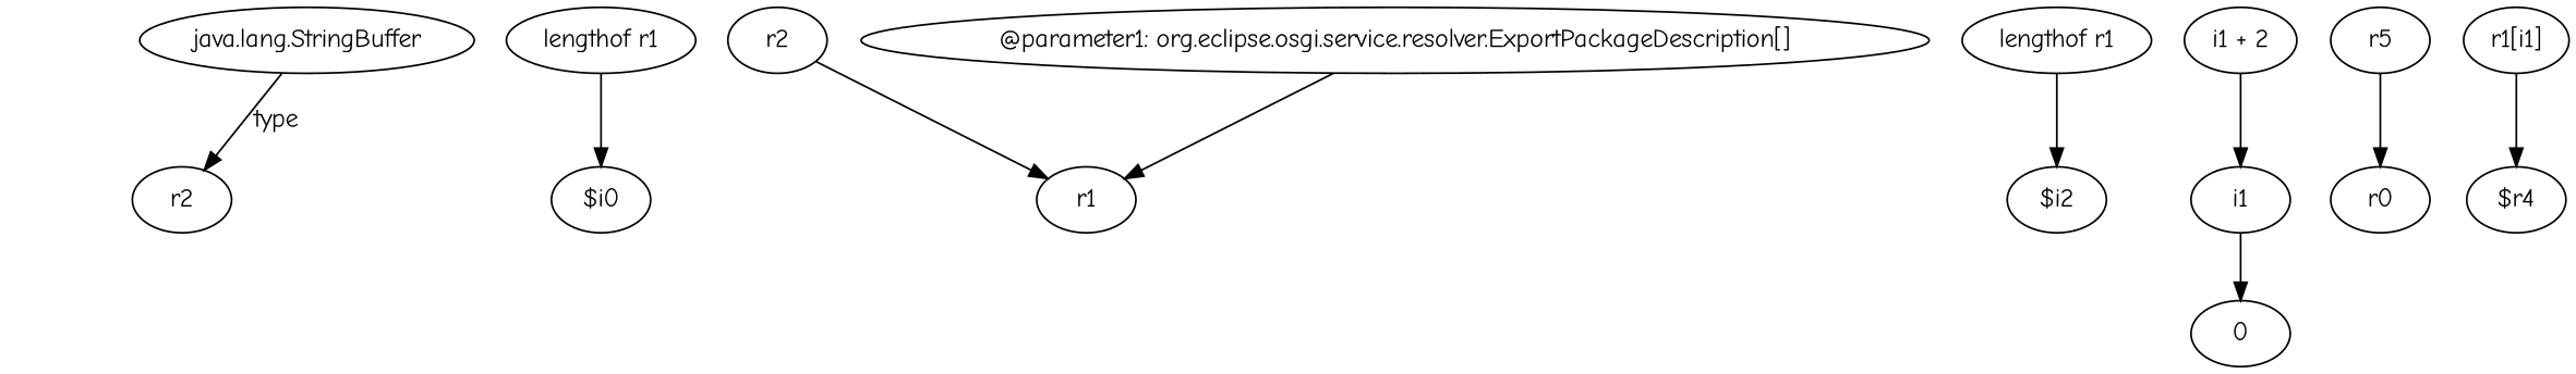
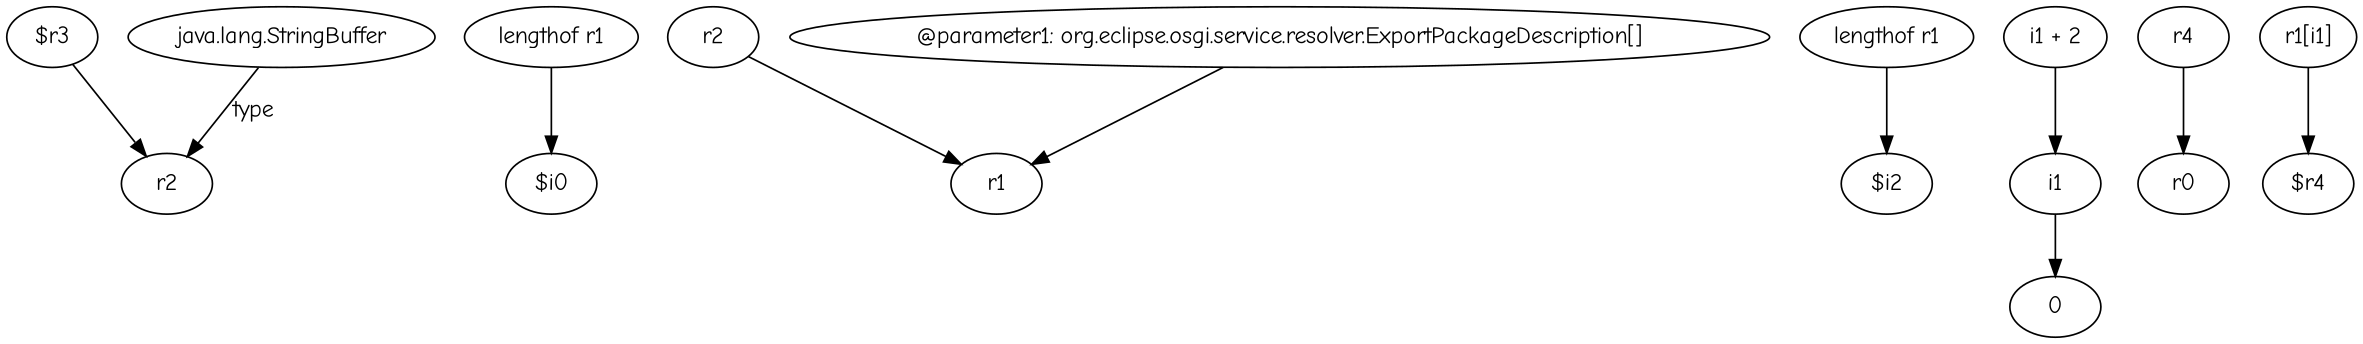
  digraph {
    fontname="Comic Neue"
    node [fontname="Comic Neue"]
    edge [fontname="Comic Neue"]
+   n1 [label="$r3"]
    n2 [label=r2]
    n3 [label="lengthof r1"]
    n4 [label="$i0"]
    n5 [label=r2]
    n6 [label=r1]
    n7 [label="lengthof r1"]
    n8 [label="$i2"]
    n9 [label=0]
    n10 [label=i1]
    n11 [label=r0]
    n12 [label="i1 + 2"]
    n13 [label="r1[i1]"]
    n14 [label="$r4"]
    n15 [label="java.lang.StringBuffer"]
    n16 [label="@parameter1: org.eclipse.osgi.service.resolver.ExportPackageDescription[]"]
-   n17 [label=r5]
+   n17 [label=r4]
+   n1 -> n2
    n3 -> n4
    n5 -> n6
    n7 -> n8
    n10 -> n9
    n12 -> n10
    n13 -> n14
    n15 -> n2 [label=type]
    n16 -> n6
    n17 -> n11
  }
